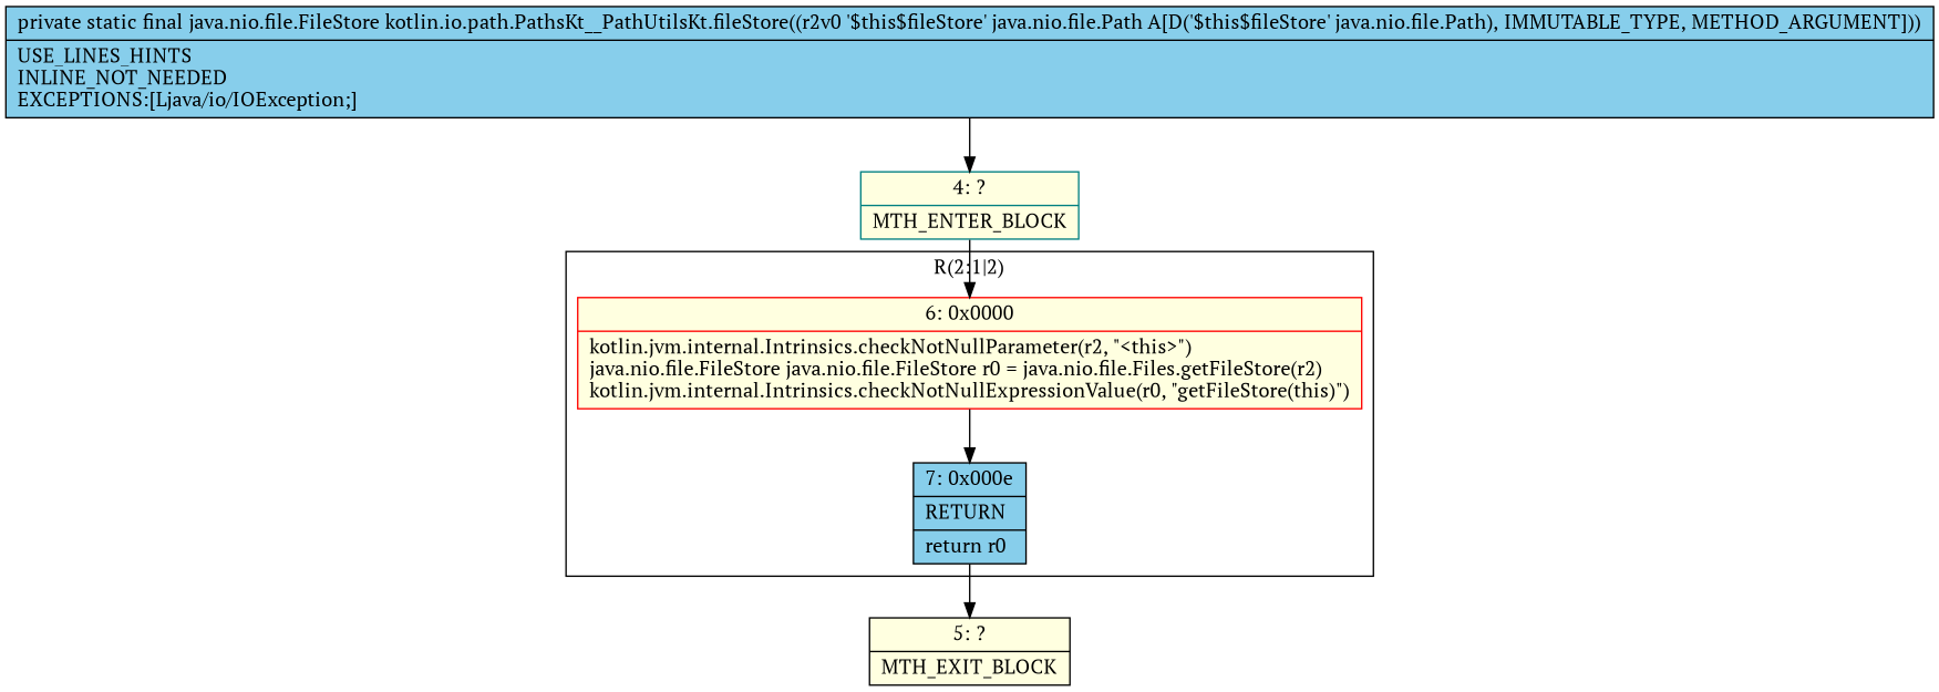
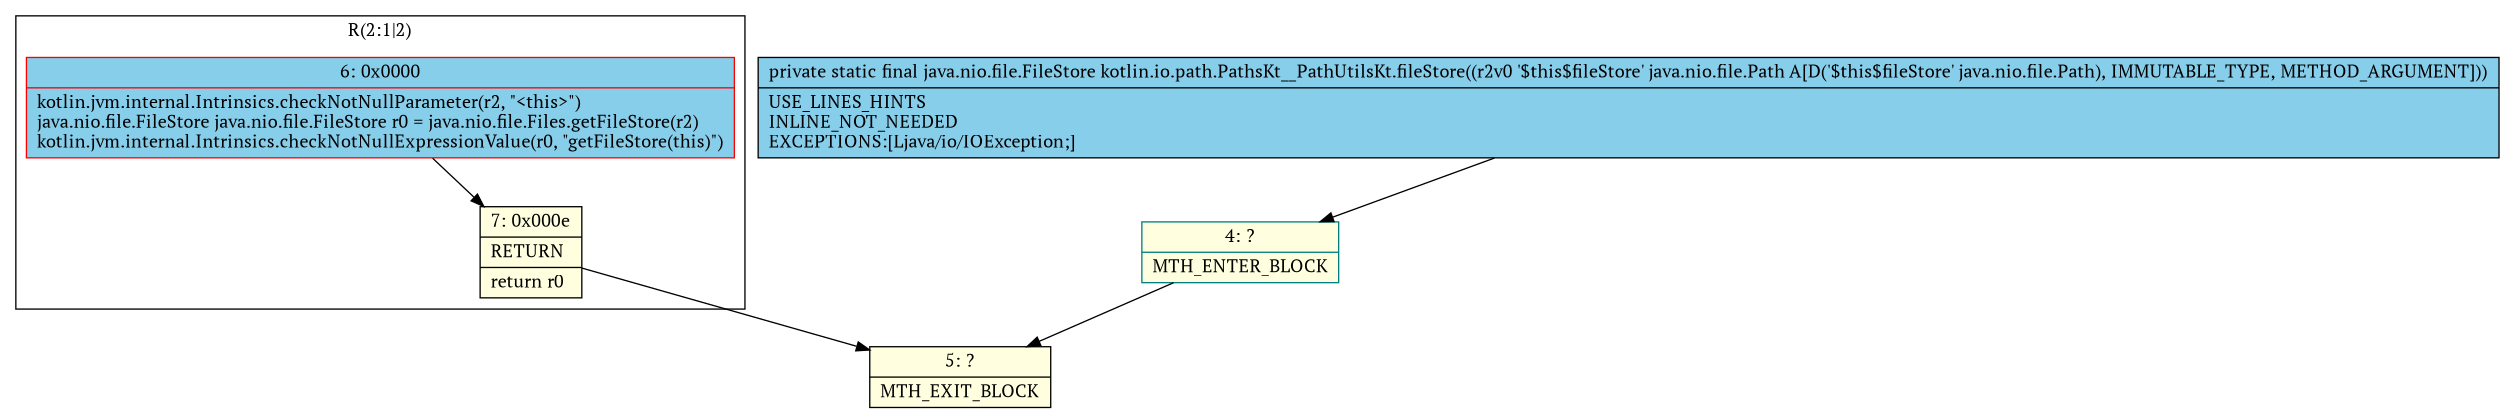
  digraph {
    fontname="PT Serif"
    node [color=black fillcolor=lightyellow fontname="PT Serif" shape=record style=filled]
    edge [fontname="PT Serif"]
-   n1 [color=red label="{6\:\ 0x0000|kotlin.jvm.internal.Intrinsics.checkNotNullParameter(r2, \"\<this\>\")\ljava.nio.file.FileStore java.nio.file.FileStore r0 = java.nio.file.Files.getFileStore(r2)\lkotlin.jvm.internal.Intrinsics.checkNotNullExpressionValue(r0, \"getFileStore(this)\")\l}"]
-   n2 [fillcolor=skyblue label="{7\:\ 0x000e|RETURN\l|return r0\l}"]
+   n1 [color=red fillcolor=skyblue label="{6\:\ 0x0000|kotlin.jvm.internal.Intrinsics.checkNotNullParameter(r2, \"\<this\>\")\ljava.nio.file.FileStore java.nio.file.FileStore r0 = java.nio.file.Files.getFileStore(r2)\lkotlin.jvm.internal.Intrinsics.checkNotNullExpressionValue(r0, \"getFileStore(this)\")\l}"]
+   n2 [label="{7\:\ 0x000e|RETURN\l|return r0\l}"]
    n3 [label="{5\:\ ?|MTH_EXIT_BLOCK\l}"]
    n4 [color=teal label="{4\:\ ?|MTH_ENTER_BLOCK\l}"]
    n5 [fillcolor=skyblue label="{private static final java.nio.file.FileStore kotlin.io.path.PathsKt__PathUtilsKt.fileStore((r2v0 '$this$fileStore' java.nio.file.Path A[D('$this$fileStore' java.nio.file.Path), IMMUTABLE_TYPE, METHOD_ARGUMENT]))  | USE_LINES_HINTS\lINLINE_NOT_NEEDED\lEXCEPTIONS:[Ljava\/io\/IOException;]\l}"]
    subgraph cluster_1 {
      label="R(2:1|2)"
      n1
      n2
    }
    n1 -> n2
    n2 -> n3
-   n4 -> n1
+   n4 -> n3
    n5 -> n4
  }
